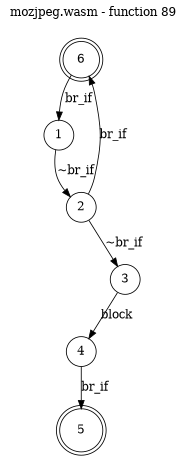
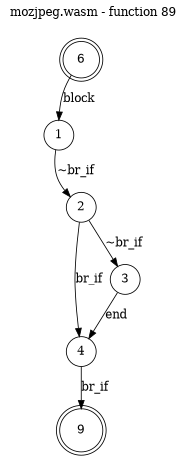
  digraph {
    label="mozjpeg.wasm - function 89"
    labelfontcolor=black
    labelfontname=Helvetica
    labelfontsize=16
    labelloc=t
    node [shape=circle]
    n1 [label=6 shape=doublecircle]
    1
    2
-   5 [shape=doublecircle]
+   5 [shape=doublecircle label=9]
    4
    3
-   n1 -> 1 [label=br_if]
+   n1 -> 1 [label=block]
    1 -> 2 [label="~br_if"]
-   2 -> n1 [label=br_if]
+   2 -> 4 [label=br_if]
    2 -> 3 [label="~br_if"]
    4 -> 5 [label=br_if]
-   3 -> 4 [label=block]
+   3 -> 4 [label=end]
  }
